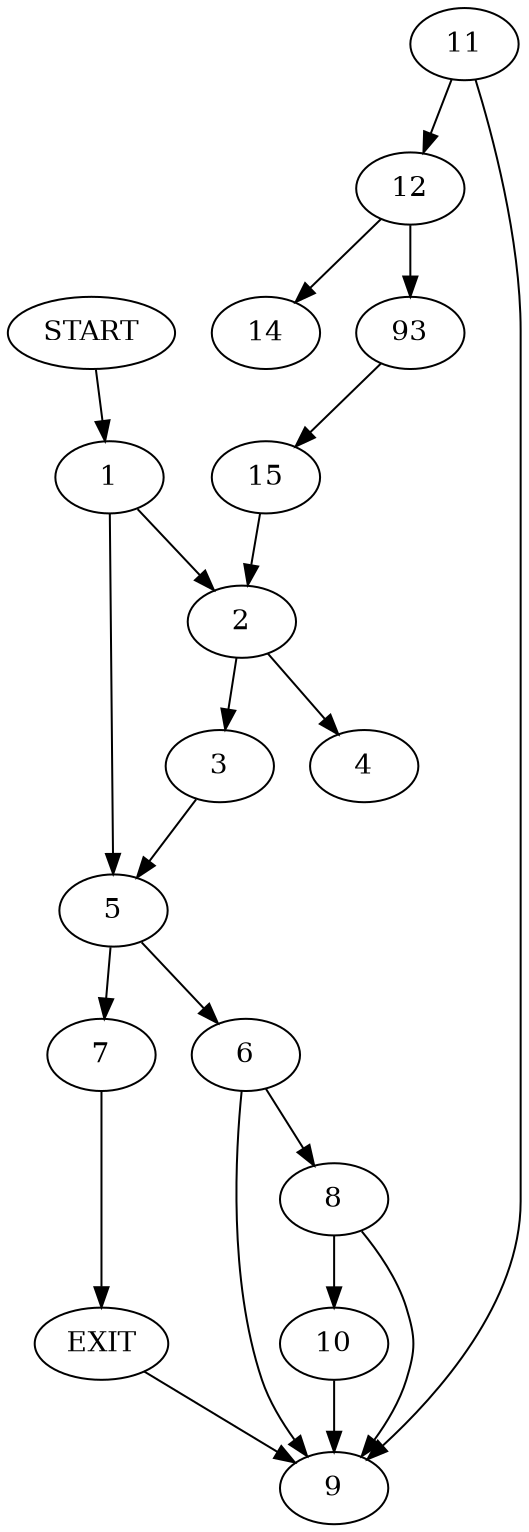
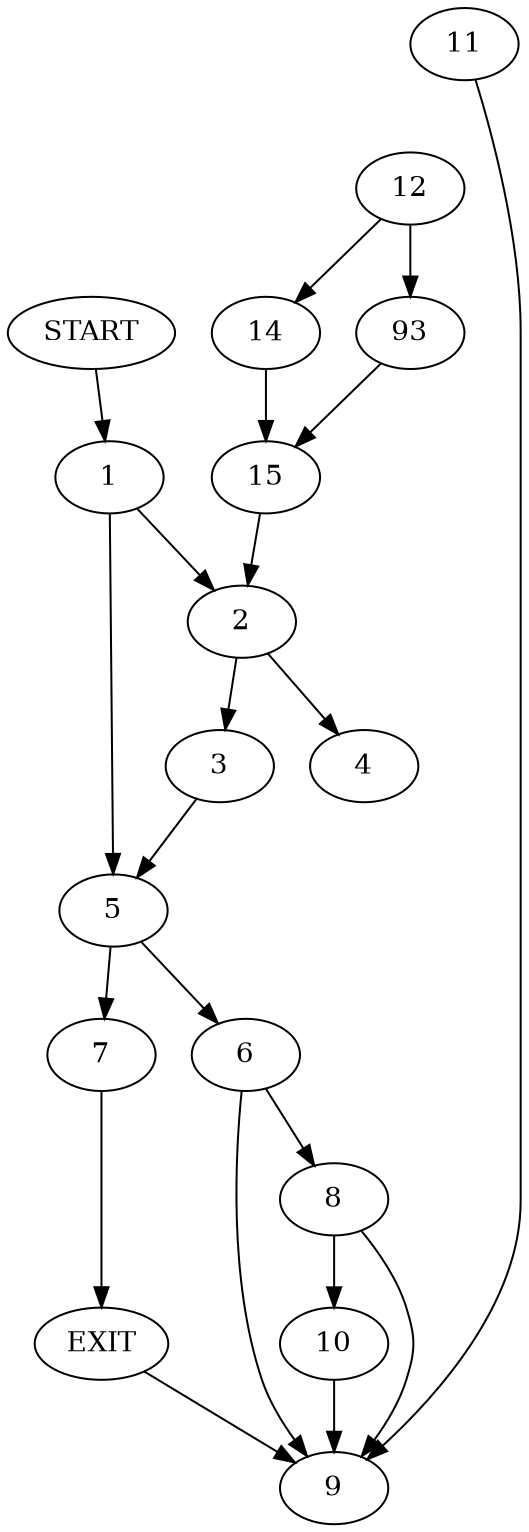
  digraph {
    n1 [label=START]
    1
    2
    5
    n5 [label=EXIT]
    9
    3
    4
    6
    7
    8
    10
    11
    12
    n15 [label=93]
    14
    15
    n1 -> 1
    1 -> 2
    1 -> 5
    2 -> 3
    2 -> 4
    5 -> 6
    5 -> 7
    n5 -> 9
    3 -> 5
    6 -> 9
    6 -> 8
    7 -> n5
    8 -> 9
    8 -> 10
    10 -> 9
    11 -> 9
-   11 -> 12
    12 -> n15
    12 -> 14
    n15 -> 15
+   14 -> 15
    15 -> 2
  }
